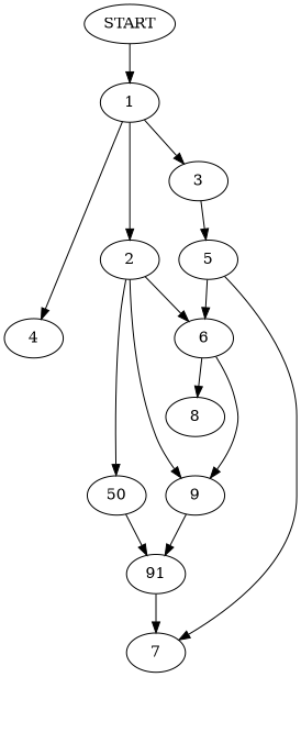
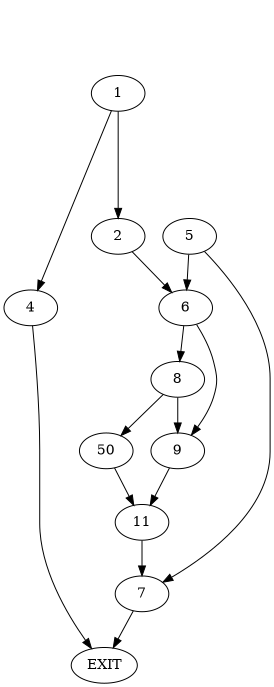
  digraph {
-   n1 [label=START]
    1
    2
-   3
    4
    6
    5
+   n8 [label=EXIT]
    7
    8
    9
    n12 [label=50]
-   11 [label=91]
-   n1 -> 1
+   11
    1 -> 2
-   1 -> 3
    1 -> 4
    2 -> 6
-   3 -> 5
+   4 -> n8
    6 -> 8
    6 -> 9
    5 -> 6
    5 -> 7
-   2 -> 9
-   2 -> n12
+   7 -> n8
+   8 -> 9
+   8 -> n12
    9 -> 11
    n12 -> 11
    11 -> 7
  }
